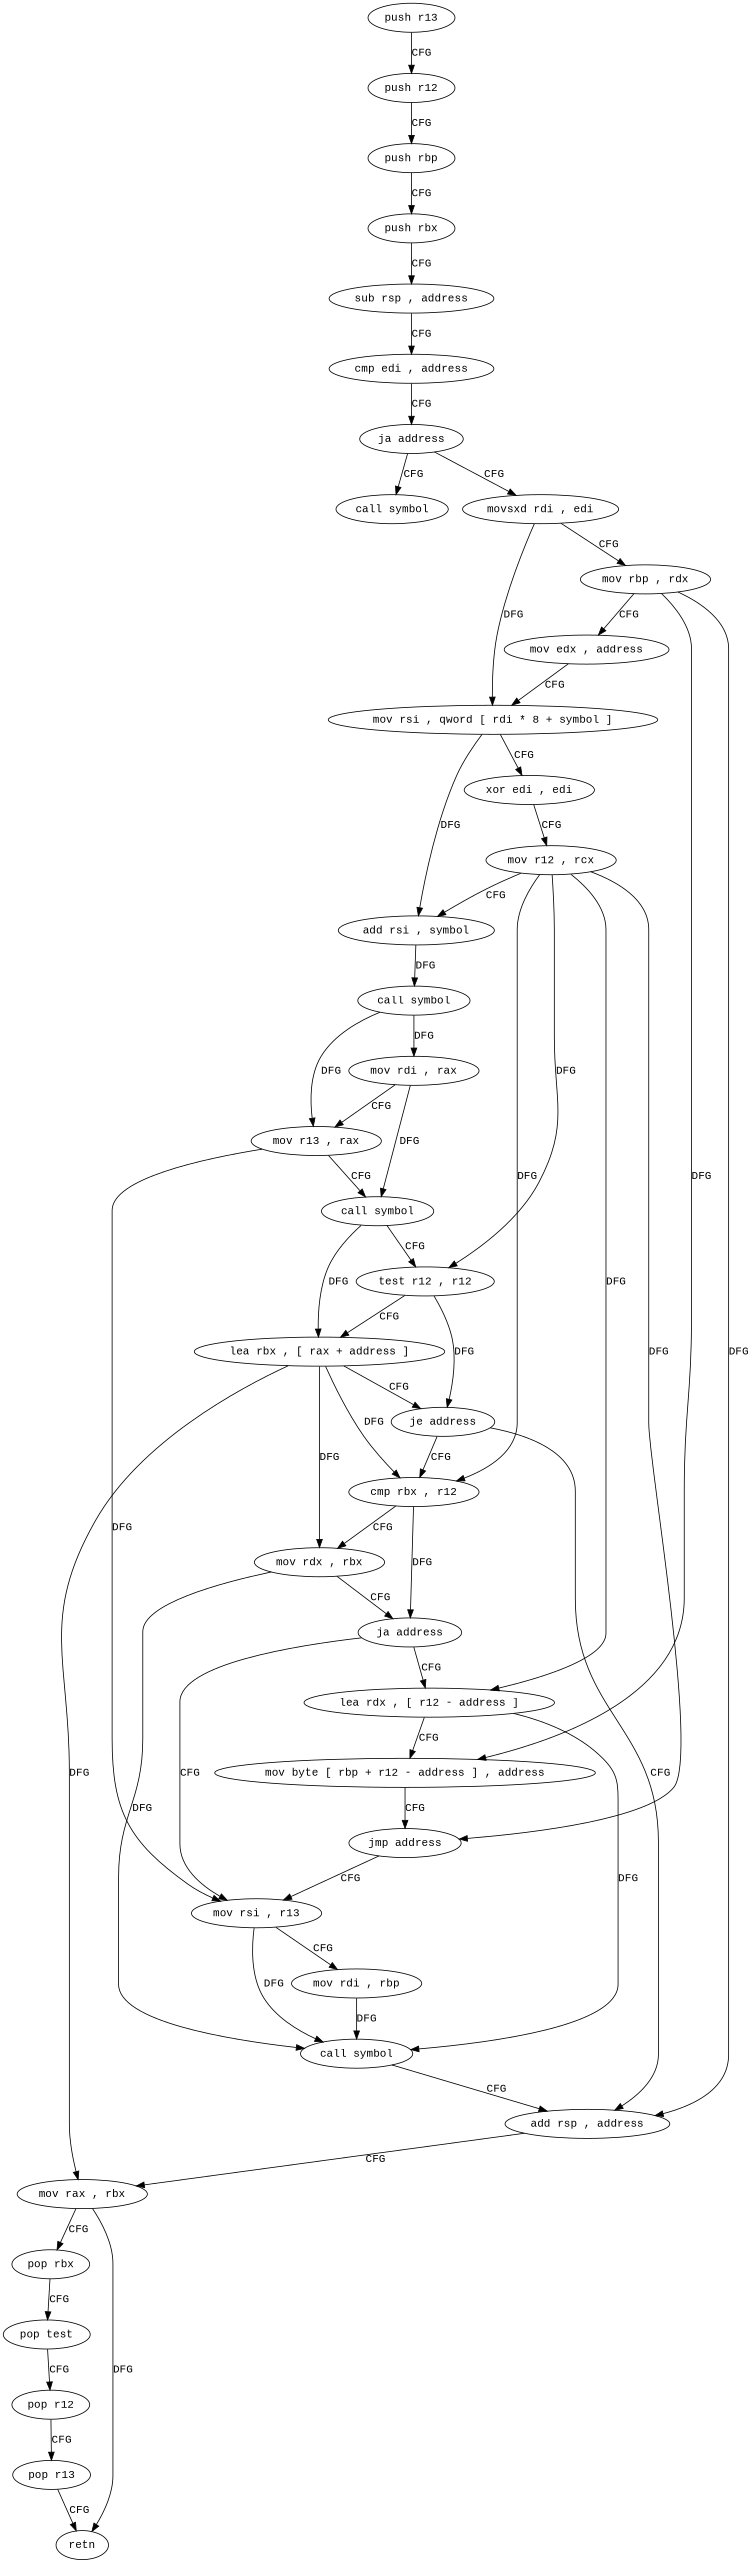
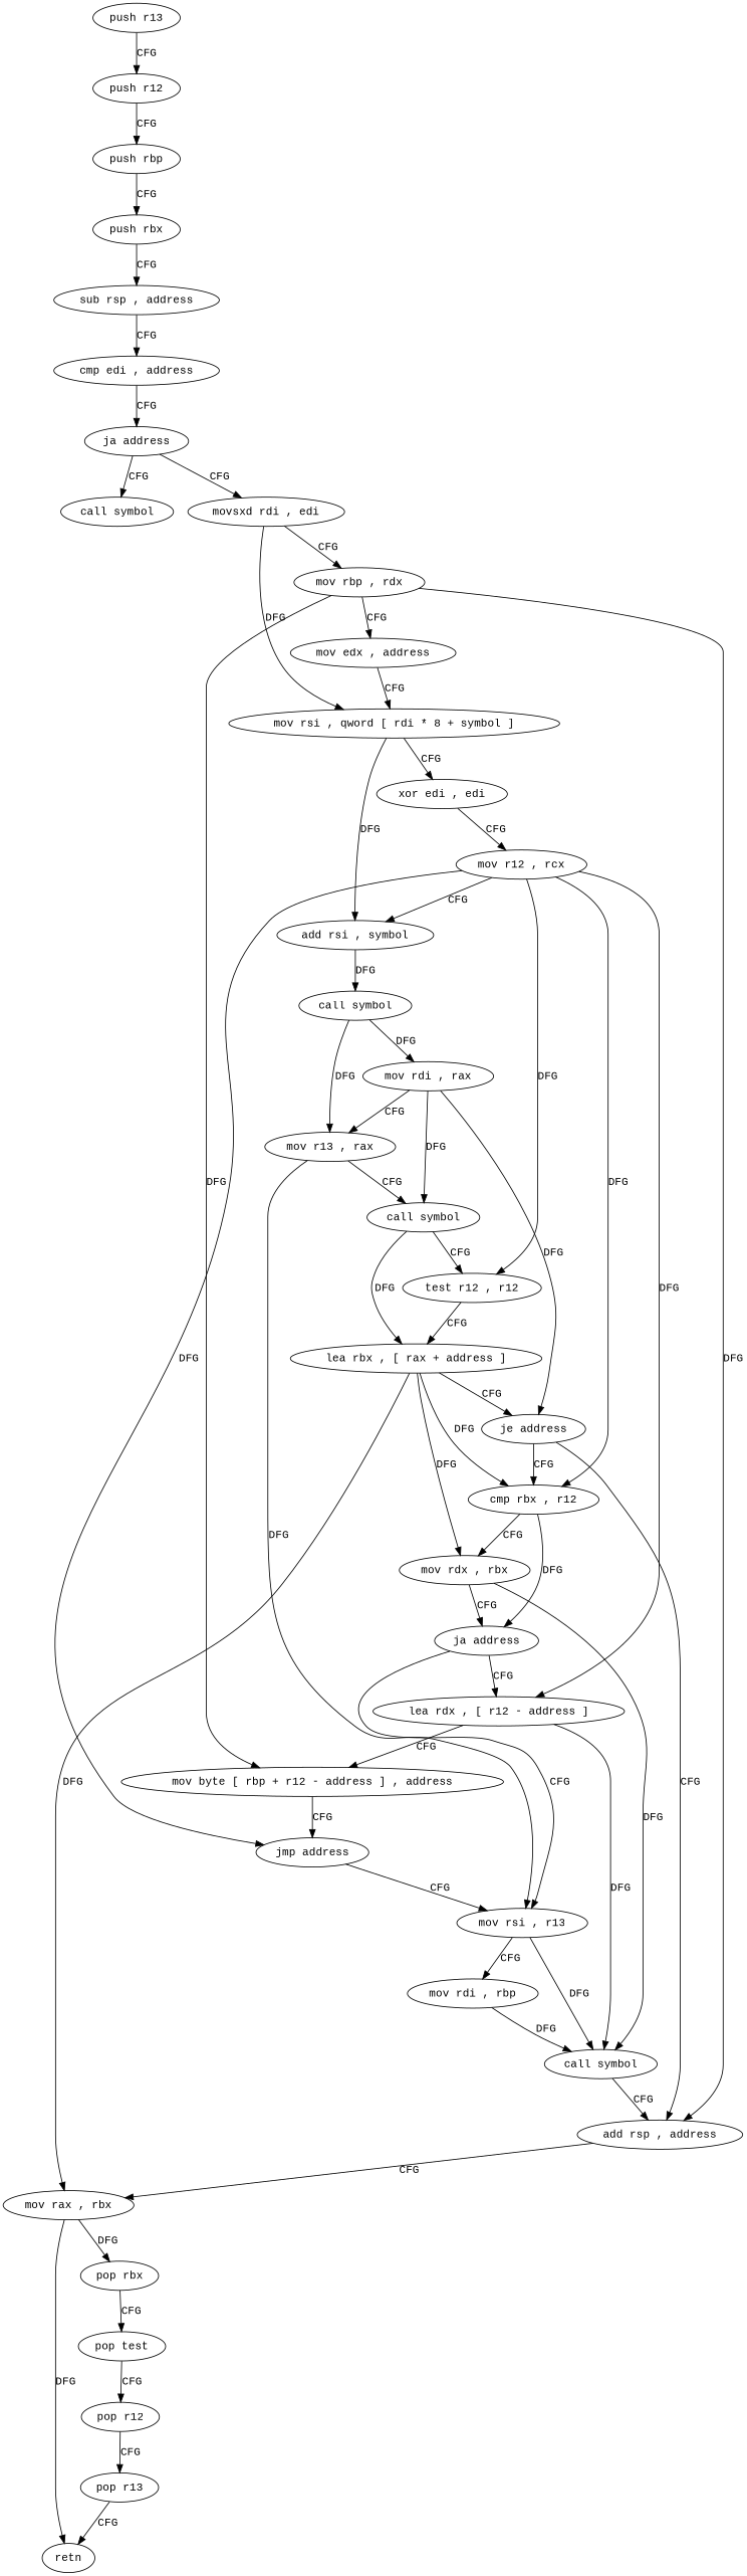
  digraph {
    fontname="Liberation Mono"
    node [fontname="Liberation Mono"]
    edge [fontname="Liberation Mono"]
    n1 [label="push r13"]
    n2 [label="push r12"]
    n3 [label="push rbp"]
    n4 [label="push rbx"]
    n5 [label="sub rsp , address"]
    n6 [label="cmp edi , address"]
    n7 [label="ja address"]
    n8 [label="call symbol"]
    n9 [label="movsxd rdi , edi"]
    n10 [label="mov rbp , rdx"]
    n11 [label="mov rsi , qword [ rdi * 8 + symbol ]"]
    n12 [label="mov edx , address"]
    n13 [label="mov byte [ rbp + r12 - address ] , address"]
    n14 [label="add rsp , address"]
    n15 [label="xor edi , edi"]
    n16 [label="add rsi , symbol"]
    n17 [label="jmp address"]
    n18 [label="mov rdi , rbp"]
    n19 [label="call symbol"]
    n20 [label="mov r12 , rcx"]
    n21 [label="call symbol"]
    n22 [label="test r12 , r12"]
    n23 [label="cmp rbx , r12"]
    n24 [label="lea rdx , [ r12 - address ]"]
    n25 [label="lea rbx , [ rax + address ]"]
    n26 [label="je address"]
    n27 [label="mov rdx , rbx"]
    n28 [label="ja address"]
    n29 [label="mov rdi , rax"]
    n30 [label="mov r13 , rax"]
    n31 [label="call symbol"]
    n32 [label="mov rsi , r13"]
    n33 [label="mov rax , rbx"]
    n34 [label="pop rbx"]
    n35 [label=retn]
    n36 [label="pop test"]
    n37 [label="pop r12"]
    n38 [label="pop r13"]
    n1 -> n2 [label=CFG]
    n2 -> n3 [label=CFG]
    n3 -> n4 [label=CFG]
    n4 -> n5 [label=CFG]
    n5 -> n6 [label=CFG]
    n6 -> n7 [label=CFG]
    n7 -> n8 [label=CFG]
    n7 -> n9 [label=CFG]
    n9 -> n10 [label=CFG]
    n9 -> n11 [label=DFG]
    n10 -> n12 [label=CFG]
    n10 -> n13 [label=DFG]
    n10 -> n14 [label=DFG]
    n11 -> n15 [label=CFG]
    n11 -> n16 [label=DFG]
    n12 -> n11 [label=CFG]
    n13 -> n17 [label=CFG]
    n14 -> n33 [label=CFG]
    n15 -> n20 [label=CFG]
    n16 -> n21 [label=DFG]
    n17 -> n32 [label=CFG]
    n18 -> n19 [label=DFG]
    n19 -> n14 [label=CFG]
    n20 -> n16 [label=CFG]
    n20 -> n17 [label=DFG]
    n20 -> n22 [label=DFG]
    n20 -> n23 [label=DFG]
    n20 -> n24 [label=DFG]
    n21 -> n29 [label=DFG]
    n21 -> n30 [label=DFG]
    n22 -> n25 [label=CFG]
-   n22 -> n26 [label=DFG]
+   n29 -> n26 [label=DFG]
    n23 -> n27 [label=CFG]
    n23 -> n28 [label=DFG]
    n24 -> n13 [label=CFG]
    n24 -> n19 [label=DFG]
    n25 -> n23 [label=DFG]
    n25 -> n26 [label=CFG]
    n25 -> n27 [label=DFG]
    n25 -> n33 [label=DFG]
    n26 -> n14 [label=CFG]
    n26 -> n23 [label=CFG]
    n27 -> n19 [label=DFG]
    n27 -> n28 [label=CFG]
    n28 -> n24 [label=CFG]
    n28 -> n32 [label=CFG]
    n29 -> n30 [label=CFG]
    n29 -> n31 [label=DFG]
    n30 -> n31 [label=CFG]
    n30 -> n32 [label=DFG]
    n31 -> n22 [label=CFG]
    n31 -> n25 [label=DFG]
    n32 -> n18 [label=CFG]
    n32 -> n19 [label=DFG]
-   n33 -> n34 [label=CFG]
+   n33 -> n34 [label=DFG]
    n33 -> n35 [label=DFG]
    n34 -> n36 [label=CFG]
    n36 -> n37 [label=CFG]
    n37 -> n38 [label=CFG]
    n38 -> n35 [label=CFG]
  }
